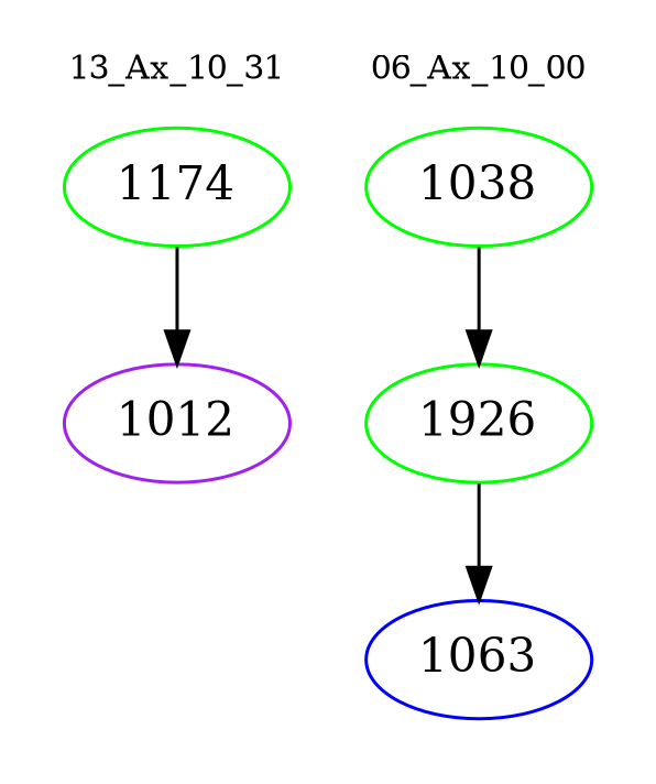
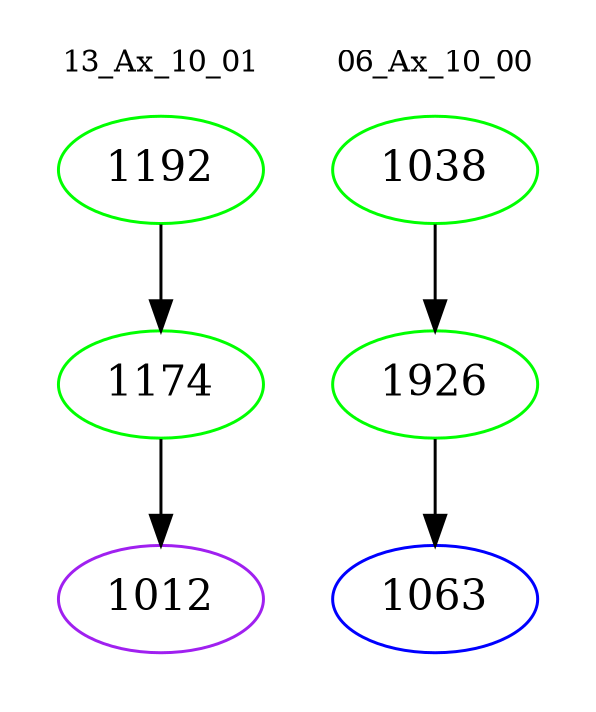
  digraph {
    node [color=green]
    edge [color=black]
+   n1 [label=1192]
    n2 [label=1174]
    n3 [color=purple label=1012]
    n4 [label=1038]
    n5 [label=1926]
    n6 [color=blue label=1063]
    subgraph cluster_1 {
      color=white
      fontsize=10
-     label="13_Ax_10_31"
+     label="13_Ax_10_01"
+     n1
      n2
      n3
    }
    subgraph cluster_2 {
      color=white
      fontsize=10
      label="06_Ax_10_00"
      n4
      n5
      n6
    }
+   n1 -> n2
    n2 -> n3
    n4 -> n5
    n5 -> n6
  }
